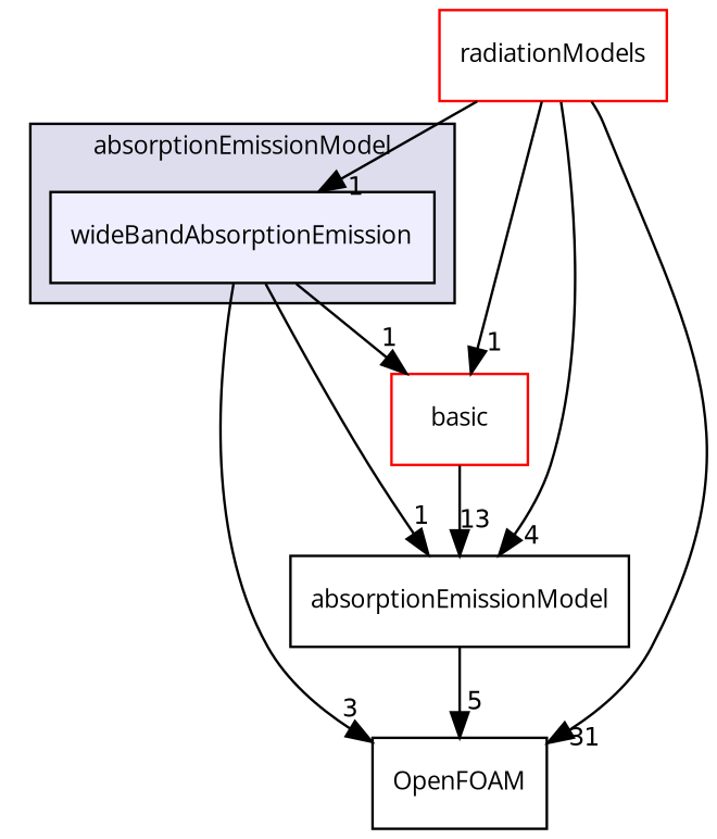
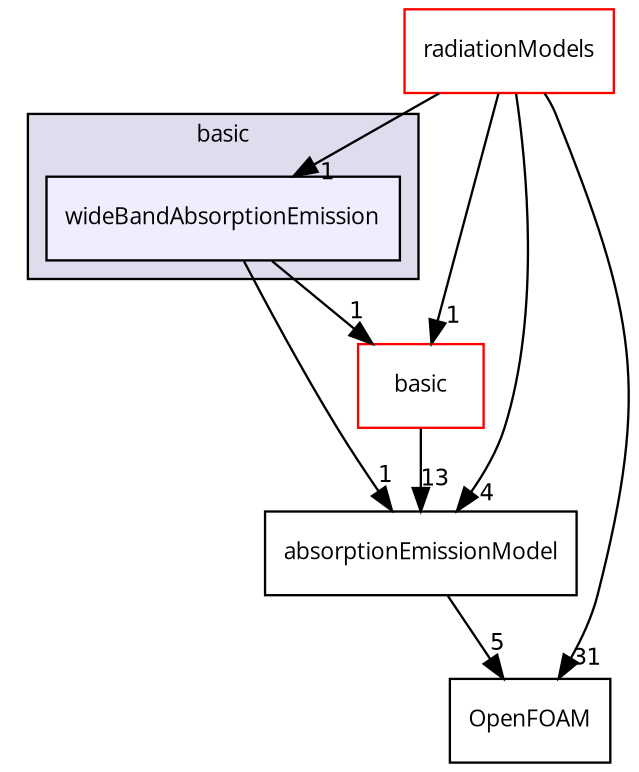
  digraph {
    compound=true
    fontname="Open Sans"
    node [fontname="Open Sans" fontsize=10 shape=box]
    edge [fontname="Open Sans" headlabel=1 labeldistance=1.5 labelfontname=Helvetica labelfontsize=10]
    n1 [fillcolor="#eeeeff" label=wideBandAbsorptionEmission pencolor=black style=filled]
    n2 [label=absorptionEmissionModel]
    n3 [color=black label=OpenFOAM]
    n4 [color=red label=basic]
    n5 [color=red label=radiationModels]
    subgraph cluster_1 {
      bgcolor="#ddddee"
      fontsize=10
-     label=absorptionEmissionModel
+     label=basic
      pencolor=black
      n1
    }
    n1 -> n2
-   n1 -> n3 [headlabel=3]
    n1 -> n4
    n2 -> n3 [headlabel=5]
    n4 -> n2 [headlabel=13]
    n5 -> n1
    n5 -> n2 [headlabel=4]
    n5 -> n3 [headlabel=31]
    n5 -> n4
  }
